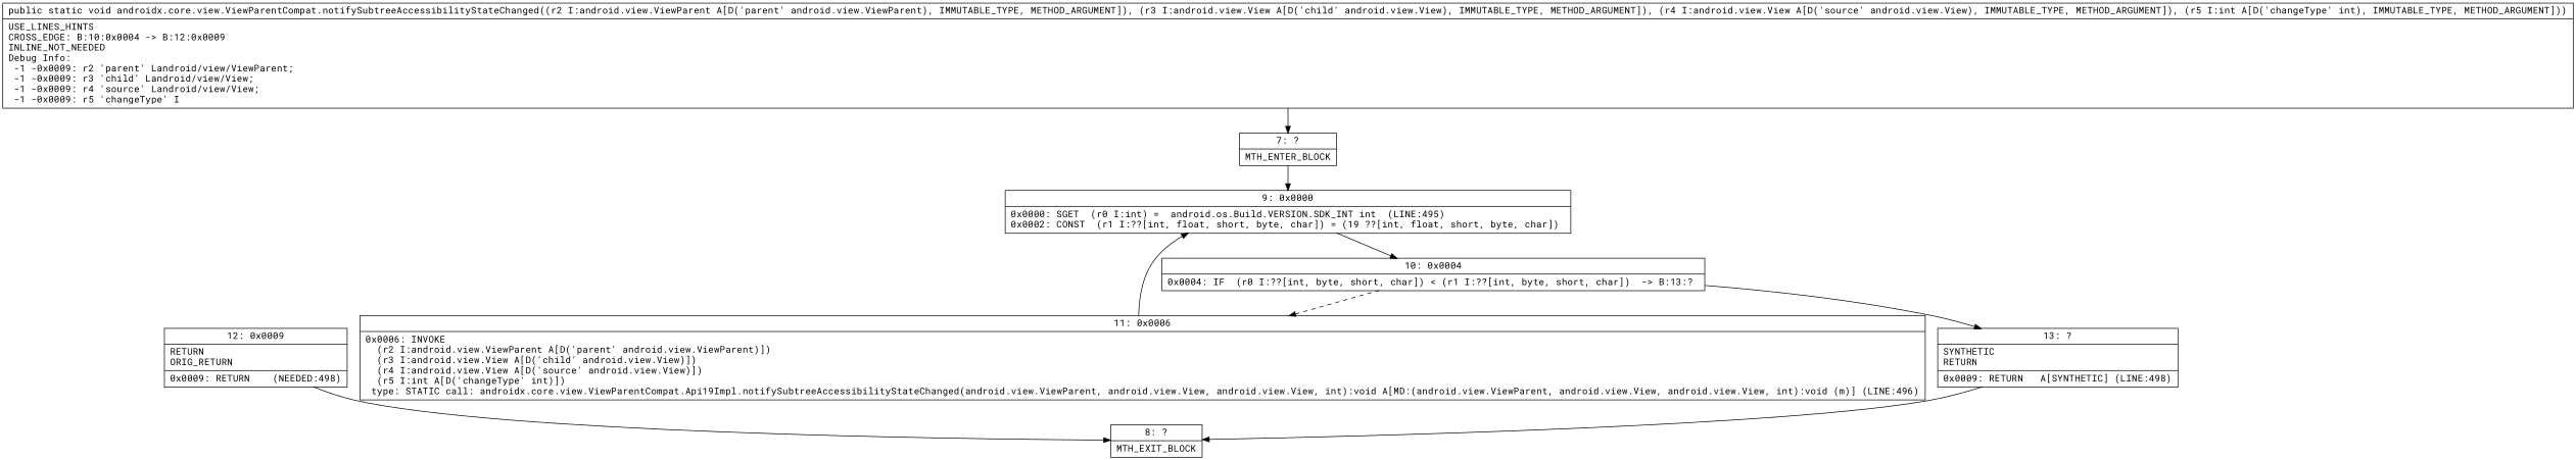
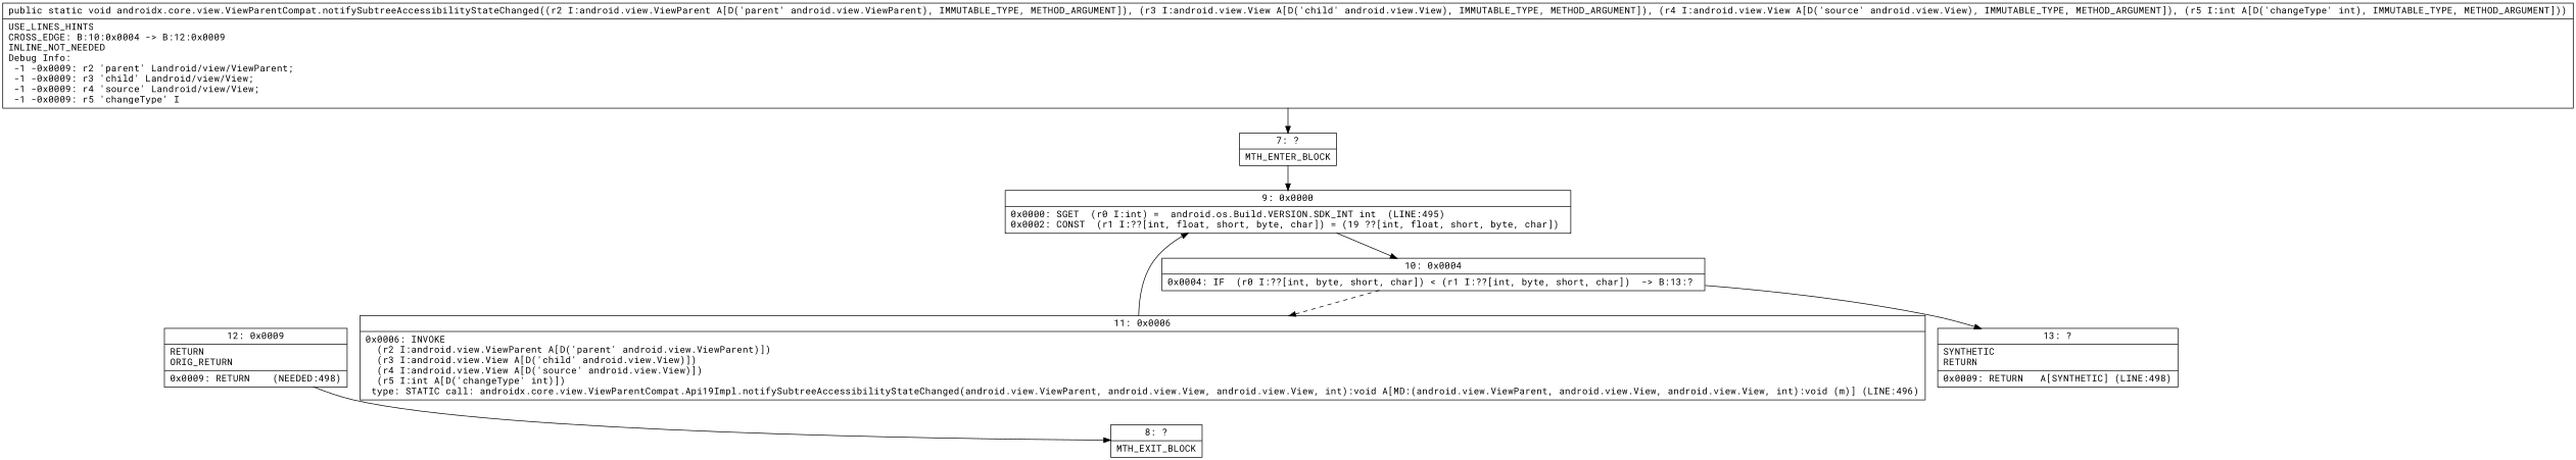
  digraph {
    fontname="Roboto Mono"
    node [fontname="Roboto Mono" shape=record]
    edge [fontname="Roboto Mono"]
    n1 [label="{7\:\ ?|MTH_ENTER_BLOCK\l}"]
    n2 [label="{9\:\ 0x0000|0x0000: SGET  (r0 I:int) =  android.os.Build.VERSION.SDK_INT int  (LINE:495)\l0x0002: CONST  (r1 I:??[int, float, short, byte, char]) = (19 ??[int, float, short, byte, char]) \l}"]
    n3 [label="{10\:\ 0x0004|0x0004: IF  (r0 I:??[int, byte, short, char]) \< (r1 I:??[int, byte, short, char])  \-\> B:13:? \l}"]
    n4 [label="{11\:\ 0x0006|0x0006: INVOKE  \l  (r2 I:android.view.ViewParent A[D('parent' android.view.ViewParent)])\l  (r3 I:android.view.View A[D('child' android.view.View)])\l  (r4 I:android.view.View A[D('source' android.view.View)])\l  (r5 I:int A[D('changeType' int)])\l type: STATIC call: androidx.core.view.ViewParentCompat.Api19Impl.notifySubtreeAccessibilityStateChanged(android.view.ViewParent, android.view.View, android.view.View, int):void A[MD:(android.view.ViewParent, android.view.View, android.view.View, int):void (m)] (LINE:496)\l}"]
    n5 [label="{13\:\ ?|SYNTHETIC\lRETURN\l|0x0009: RETURN   A[SYNTHETIC] (LINE:498)\l}"]
    n6 [label="{8\:\ ?|MTH_EXIT_BLOCK\l}"]
    n7 [label="{12\:\ 0x0009|RETURN\lORIG_RETURN\l|0x0009: RETURN    (NEEDED:498)\l}"]
    n8 [label="{public static void androidx.core.view.ViewParentCompat.notifySubtreeAccessibilityStateChanged((r2 I:android.view.ViewParent A[D('parent' android.view.ViewParent), IMMUTABLE_TYPE, METHOD_ARGUMENT]), (r3 I:android.view.View A[D('child' android.view.View), IMMUTABLE_TYPE, METHOD_ARGUMENT]), (r4 I:android.view.View A[D('source' android.view.View), IMMUTABLE_TYPE, METHOD_ARGUMENT]), (r5 I:int A[D('changeType' int), IMMUTABLE_TYPE, METHOD_ARGUMENT]))  | USE_LINES_HINTS\lCROSS_EDGE: B:10:0x0004 \-\> B:12:0x0009\lINLINE_NOT_NEEDED\lDebug Info:\l  \-1 \-0x0009: r2 'parent' Landroid\/view\/ViewParent;\l  \-1 \-0x0009: r3 'child' Landroid\/view\/View;\l  \-1 \-0x0009: r4 'source' Landroid\/view\/View;\l  \-1 \-0x0009: r5 'changeType' I\l}"]
    n1 -> n2
    n2 -> n3
    n3 -> n4 [style=dashed]
    n3 -> n5
    n4 -> n2
-   n5 -> n6
    n7 -> n6
    n8 -> n1
  }
